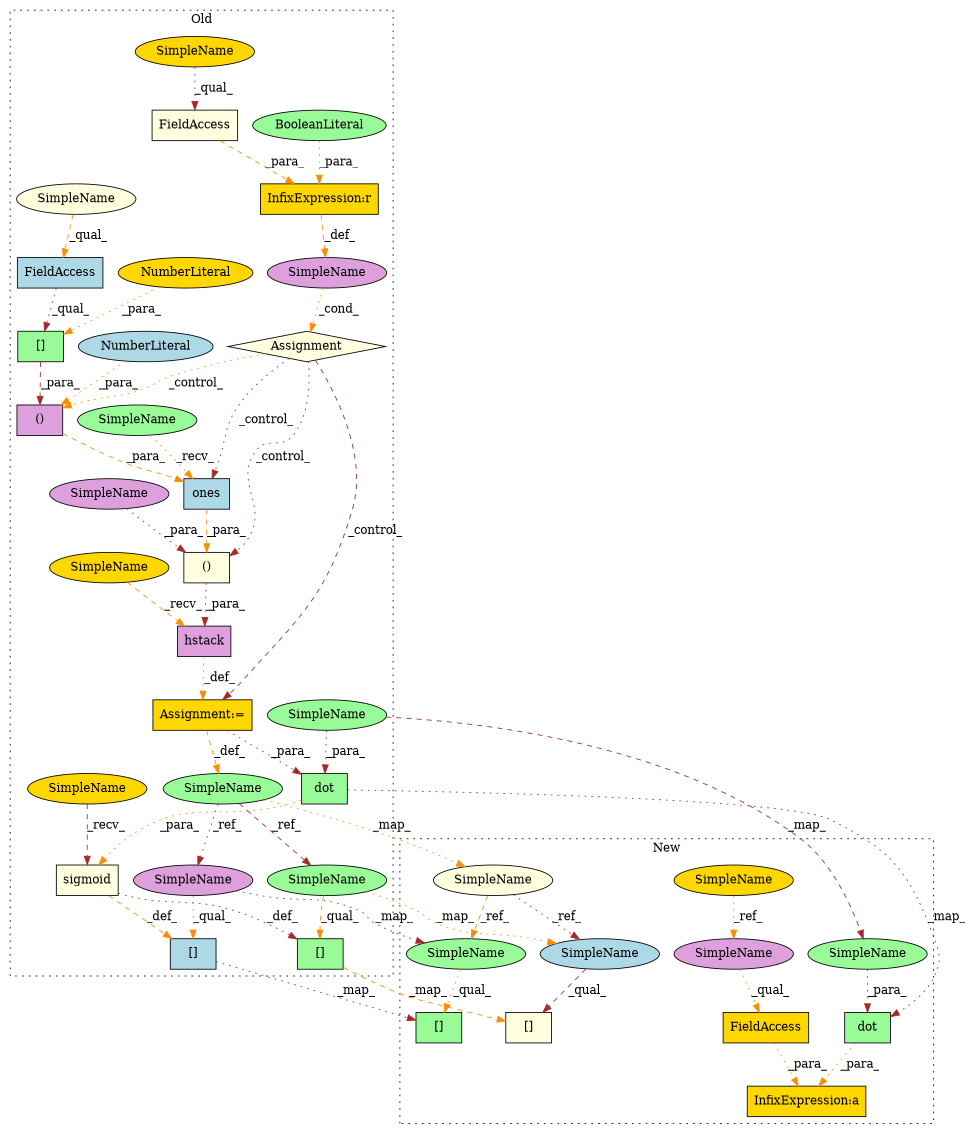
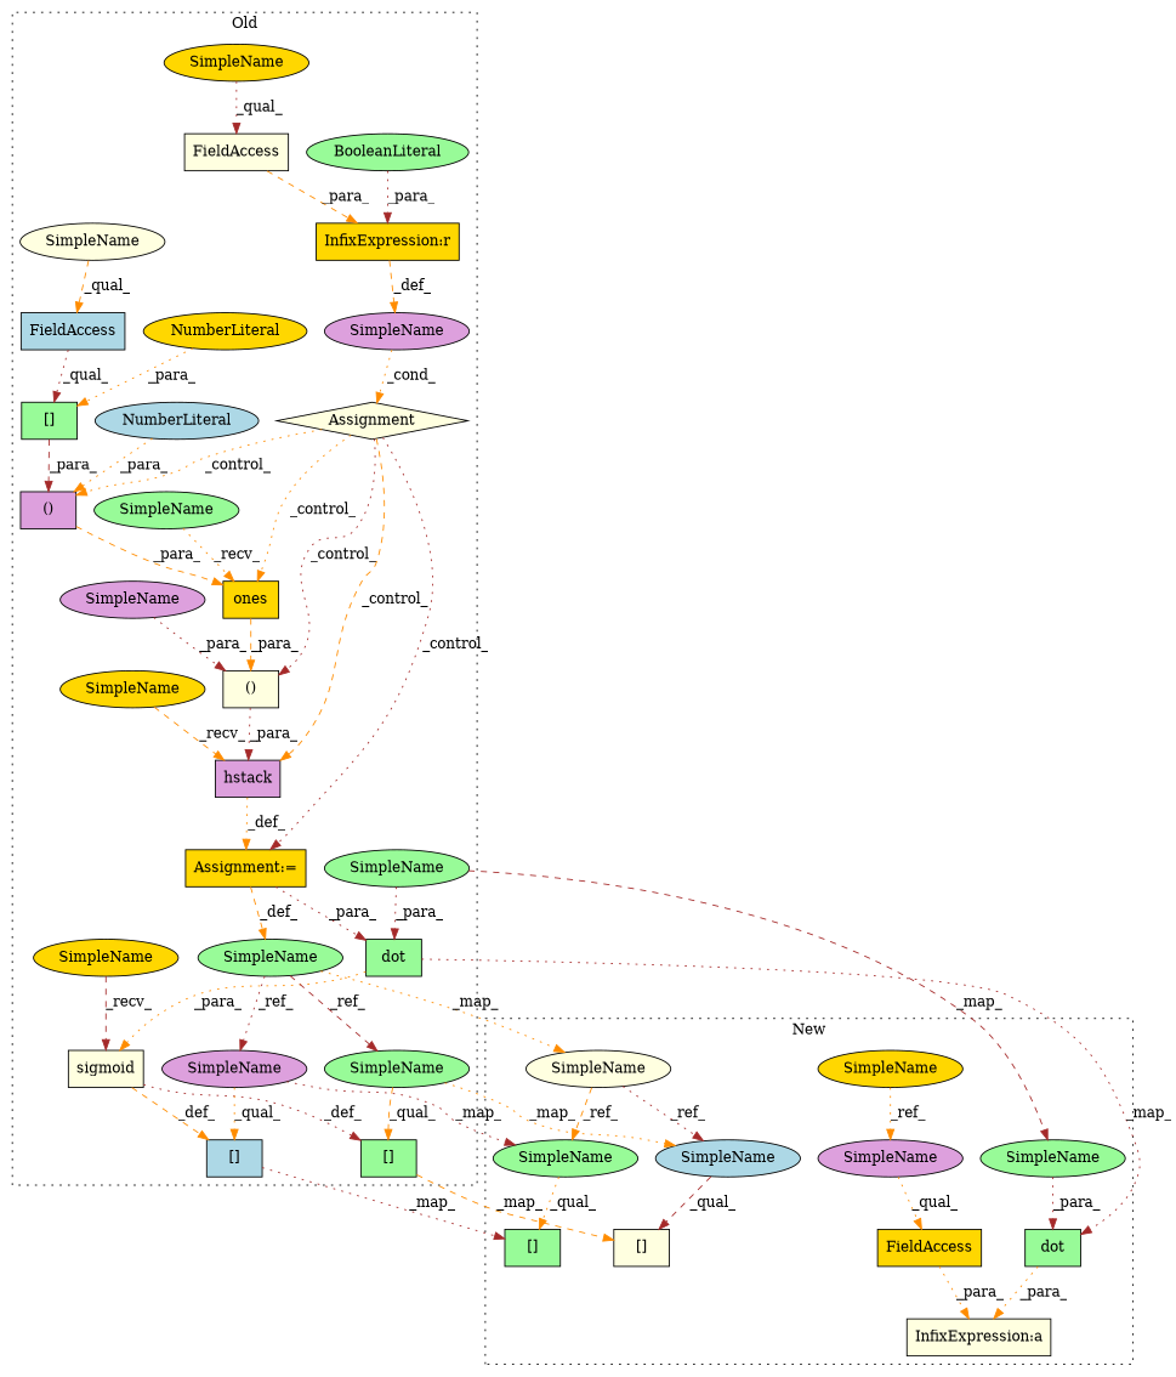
  digraph {
    node [a=42 fillcolor=palegreen l=1 s=2987 shape=ellipse style=filled]
    edge [color=darkorange style=dotted]
    n1 [a=106 fillcolor=lightyellow l=68 label="()" s=2969 shape=box]
    n2 [a=2 l="7,2" label="[]" s="3107,3144" shape=box]
    n3 [a=106 fillcolor=plum l=29 label="()" shape=box]
    n4 [a=2 fillcolor=lightblue l="7,2" label="[]" s="3195,3232" shape=box]
    n5 [a=34 fillcolor=lightblue label=NumberLiteral s=3015]
    n6 [a=32 fillcolor=plum l="14,2" label=hstack s="2955,3037" shape=box]
    n7 [a=32 l="4,1" label=dot s="3166,3187" shape=box]
    n8 [a=27 fillcolor=gold l=4 label="InfixExpression:r" s=2924 shape=box]
    n9 [a=2 l="13,1" label="[]" s="2987,3001" shape=box]
    n10 [a=34 fillcolor=gold label=NumberLiteral s=3000]
    n11 [a=22 fillcolor=lightblue l=12 label=FieldAccess shape=box]
    n12 [a=22 fillcolor=lightyellow l=14 label=FieldAccess s=2910 shape=box]
    n13 [a=32 fillcolor=lightyellow l="8,1" label=sigmoid s="3152,3188" shape=box]
    n14 [label=SimpleName s=3051]
    n15 [a=9 l=4 label=BooleanLiteral s=2928]
-   n16 [a=32 fillcolor=lightblue l="12,2" label=ones s="2975,3016" shape=box]
+   n16 [a=32 fillcolor=gold l="12,2" label=ones s="2975,3016" shape=box]
    n17 [a=25 fillcolor=lightyellow l="4,2" label=Assignment s="2906,2932" shape=diamond]
    n18 [fillcolor=plum label=SimpleName l="" s=""]
    n19 [a=7 fillcolor=gold label="Assignment:=" s=2948 shape=box]
    n20 [fillcolor=plum l=6 label=SimpleName s=3031]
    n21 [fillcolor=lightyellow l=6 label=SimpleName]
    n22 [l=6 label=SimpleName s=3170]
    n23 [fillcolor=gold l=5 label=SimpleName s=2949]
    n24 [l=5 label=SimpleName s=2969]
    n25 [label=SimpleName s=3107]
    n26 [fillcolor=plum label=SimpleName s=3195]
    n27 [fillcolor=gold l=4 label=SimpleName s=3147]
    n28 [fillcolor=gold l=4 label=SimpleName s=2910]
    n29 [a=2 fillcolor=lightyellow l="12,2" label="[]" s="3098,3140" shape=box]
    n30 [a=2 l="12,2" label="[]" s="3200,3242" shape=box]
-   n31 [a=27 fillcolor=gold l=3 label="InfixExpression:a" s=3175 shape=box]
+   n31 [a=27 fillcolor=lightyellow l=3 label="InfixExpression:a" s=3175 shape=box]
    n32 [a=32 l="4,1" label=dot s="3158,3174" shape=box]
    n33 [a=22 fillcolor=gold l=15 label=FieldAccess s=3178 shape=box]
    n34 [fillcolor=lightyellow l=6 label=SimpleName s=3042]
    n35 [fillcolor=gold l=4 label=SimpleName s=2996]
    n36 [fillcolor=plum l=4 label=SimpleName s=3178]
    n37 [l=6 label=SimpleName s=3200]
    n38 [fillcolor=lightblue l=6 label=SimpleName s=3098]
    n39 [label=SimpleName s=3162]
    subgraph cluster_1 {
      label=Old
      style=dotted
      n1
      n2
      n3
      n4
      n5
      n6
      n7
      n8
      n9
      n10
      n11
      n12
      n13
      n14
      n15
      n16
      n17
      n18
      n19
      n20
      n21
      n22
      n23
      n24
      n25
      n26
      n27
      n28
    }
    subgraph cluster_2 {
      label=New
      style=dotted
      n29
      n30
      n31
      n32
      n33
      n34
      n35
      n36
      n37
      n38
      n39
    }
    n1 -> n6 [color=brown label=_para_]
    n2 -> n29 [label=_map_ style=dashed]
    n3 -> n16 [label=_para_ style=dashed]
    n4 -> n30 [color=brown label=_map_]
    n5 -> n3 [label=_para_]
    n6 -> n19 [label=_def_]
    n7 -> n13 [label=_para_]
    n7 -> n32 [color=brown label=_map_]
    n8 -> n18 [label=_def_ style=dashed]
    n9 -> n3 [color=brown label=_para_ style=dashed]
    n10 -> n9 [label=_para_]
    n11 -> n9 [color=brown label=_qual_]
    n12 -> n8 [label=_para_ style=dashed]
    n13 -> n2 [color=brown label=_def_]
    n13 -> n4 [label=_def_ style=dashed]
    n14 -> n25 [color=brown label=_ref_ style=dashed]
    n14 -> n26 [color=brown label=_ref_]
    n14 -> n34 [label=_map_]
-   n15 -> n8 [label=_para_]
+   n15 -> n8 [color=brown label=_para_]
    n16 -> n1 [label=_para_ style=dashed]
    n17 -> n1 [color=brown label=_control_]
    n17 -> n3 [label=_control_]
-   n17 -> n16 [color=brown label=_control_]
-   n17 -> n19 [color=brown label=_control_ style=dashed]
+   n17 -> n6 [label=_control_ style=dashed]
+   n17 -> n16 [label=_control_]
+   n17 -> n19 [color=brown label=_control_]
    n18 -> n17 [label=_cond_]
    n19 -> n7 [color=brown label=_para_]
    n19 -> n14 [label=_def_ style=dashed]
    n20 -> n1 [color=brown label=_para_]
    n21 -> n11 [label=_qual_ style=dashed]
    n22 -> n7 [color=brown label=_para_]
    n22 -> n39 [color=brown label=_map_ style=dashed]
    n23 -> n6 [label=_recv_ style=dashed]
    n24 -> n16 [label=_recv_]
    n25 -> n2 [label=_qual_ style=dashed]
    n25 -> n38 [label=_map_]
    n26 -> n4 [label=_qual_]
    n26 -> n37 [color=brown label=_map_]
    n27 -> n13 [color=brown label=_recv_ style=dashed]
    n28 -> n12 [color=brown label=_qual_]
    n32 -> n31 [label=_para_]
    n33 -> n31 [label=_para_]
    n34 -> n37 [label=_ref_ style=dashed]
    n34 -> n38 [color=brown label=_ref_]
    n35 -> n36 [label=_ref_]
    n36 -> n33 [label=_qual_]
    n37 -> n30 [label=_qual_]
    n38 -> n29 [color=brown label=_qual_ style=dashed]
    n39 -> n32 [color=brown label=_para_]
  }
